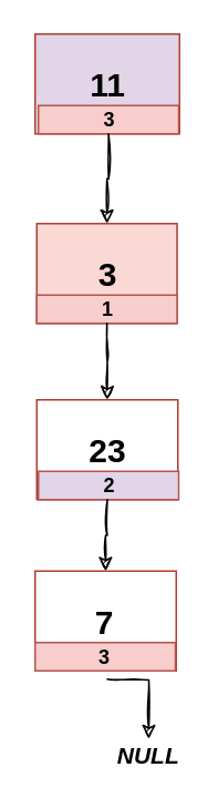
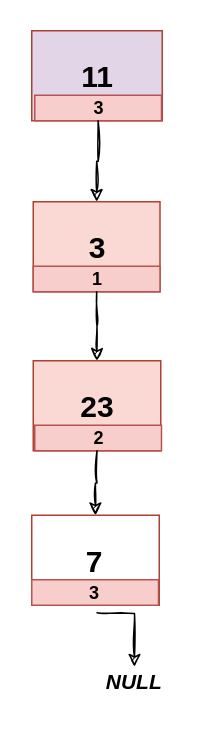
  <mxCell id="0" />
  <mxCell id="1" parent="0" />
  <mxCell id="2" value="" style="group;direction=east;rotation=0;" vertex="1" connectable="0" parent="1"><mxGeometry x="20.5" y="20" width="87.0" height="60" as="geometry" /></mxCell>
  <mxCell id="3" value="11" style="rounded=0;whiteSpace=wrap;html=1;sketch=0;fillColor=#e1d5e7;strokeColor=#ae4132;fontColor=#000000;fontSize=20;fontStyle=1;direction=east;rotation=0;" vertex="1" parent="2"><mxGeometry width="87" height="60" as="geometry" /></mxCell>
  <mxCell id="4" value="&lt;font color=&quot;#000000&quot;&gt;&lt;b&gt;3&lt;/b&gt;&lt;/font&gt;" style="rounded=0;whiteSpace=wrap;html=1;fillColor=#f8cecc;strokeColor=#b85450;direction=east;rotation=0;" vertex="1" parent="2"><mxGeometry x="2" y="43" width="84.5" height="17" as="geometry" /></mxCell>
  <mxCell id="5" value="1" style="group;direction=east;rotation=0;" vertex="1" connectable="0" parent="1"><mxGeometry x="21.5" y="134" width="84.5" height="60" as="geometry" /></mxCell>
  <mxCell id="6" value="3" style="rounded=0;whiteSpace=wrap;html=1;sketch=0;fillColor=#fad9d5;strokeColor=#ae4132;fontColor=#000000;fontSize=20;fontStyle=1;direction=east;rotation=0;" vertex="1" parent="5"><mxGeometry width="84.5" height="60" as="geometry" /></mxCell>
  <mxCell id="7" value="&lt;font color=&quot;#000000&quot;&gt;&lt;b&gt;1&lt;/b&gt;&lt;/font&gt;" style="rounded=0;whiteSpace=wrap;html=1;fillColor=#f8cecc;strokeColor=#b85450;direction=east;rotation=0;" vertex="1" parent="5"><mxGeometry y="43" width="84.5" height="17" as="geometry" /></mxCell>
  <mxCell id="8" value="" style="group;direction=east;rotation=0;" vertex="1" connectable="0" parent="1"><mxGeometry x="20.5" y="240" width="86.0" height="60" as="geometry" /></mxCell>
- <mxCell id="9" value="23" style="rounded=0;whiteSpace=wrap;html=1;sketch=0;fillColor=#ffffff;strokeColor=#ae4132;fontColor=#000000;fontSize=20;fontStyle=1;direction=east;rotation=0;" vertex="1" parent="8"><mxGeometry x="1" width="85" height="60" as="geometry" /></mxCell>
- <mxCell id="10" value="&lt;font color=&quot;#000000&quot;&gt;&lt;b&gt;2&lt;/b&gt;&lt;/font&gt;" style="rounded=0;whiteSpace=wrap;html=1;fillColor=#e1d5e7;strokeColor=#b85450;direction=east;rotation=0;" vertex="1" parent="8"><mxGeometry x="2" y="43" width="84.5" height="17" as="geometry" /></mxCell>
+ <mxCell id="9" value="23" style="rounded=0;whiteSpace=wrap;html=1;sketch=0;fillColor=#fad9d5;strokeColor=#ae4132;fontColor=#000000;fontSize=20;fontStyle=1;direction=east;rotation=0;" vertex="1" parent="8"><mxGeometry x="1" width="85" height="60" as="geometry" /></mxCell>
+ <mxCell id="10" value="&lt;font color=&quot;#000000&quot;&gt;&lt;b&gt;2&lt;/b&gt;&lt;/font&gt;" style="rounded=0;whiteSpace=wrap;html=1;fillColor=#f8cecc;strokeColor=#b85450;direction=east;rotation=0;" vertex="1" parent="8"><mxGeometry x="2" y="43" width="84.5" height="17" as="geometry" /></mxCell>
  <mxCell id="11" value="" style="group;direction=east;rotation=-180;" vertex="1" connectable="0" parent="1"><mxGeometry x="20.5" y="343" width="86.0" height="60" as="geometry" /></mxCell>
  <mxCell id="12" value="" style="group;rotation=-180;" vertex="1" connectable="0" parent="11"><mxGeometry x="-7.105e-15" y="-5.329e-15" width="85" height="60.0" as="geometry" /></mxCell>
  <mxCell id="13" value="7" style="rounded=0;whiteSpace=wrap;html=1;sketch=0;fillColor=#ffffff;strokeColor=#ae4132;fontColor=#000000;fontSize=20;fontStyle=1;direction=west;rotation=-360;" vertex="1" parent="12"><mxGeometry width="85" height="60" as="geometry" /></mxCell>
  <mxCell id="14" value="&lt;font color=&quot;#000000&quot;&gt;&lt;b&gt;3&lt;/b&gt;&lt;/font&gt;" style="rounded=0;whiteSpace=wrap;html=1;fillColor=#f8cecc;strokeColor=#b85450;direction=east;rotation=-360;" vertex="1" parent="12"><mxGeometry y="43" width="84.5" height="17" as="geometry" /></mxCell>
  <mxCell id="15" style="edgeStyle=orthogonalEdgeStyle;rounded=0;orthogonalLoop=1;jettySize=auto;html=1;strokeColor=#000000;sketch=1;startArrow=classic;startFill=1;endArrow=none;endFill=0;" edge="1" parent="1" source="13" target="9"><mxGeometry x="101.5" y="16588" as="geometry" /></mxCell>
  <mxCell id="16" style="edgeStyle=orthogonalEdgeStyle;rounded=0;sketch=1;orthogonalLoop=1;jettySize=auto;html=1;strokeColor=#000000;entryX=0.5;entryY=1;entryDx=0;entryDy=0;startArrow=classic;startFill=1;endArrow=none;endFill=0;" edge="1" parent="1" source="9" target="7"><mxGeometry x="101.5" y="16588" as="geometry" /></mxCell>
  <mxCell id="17" style="edgeStyle=orthogonalEdgeStyle;rounded=0;sketch=1;orthogonalLoop=1;jettySize=auto;html=1;strokeColor=#000000;entryX=0.5;entryY=1;entryDx=0;entryDy=0;startArrow=classic;startFill=1;endArrow=none;endFill=0;" edge="1" parent="1" source="6" target="4"><mxGeometry x="101.5" y="16588" as="geometry" /></mxCell>
  <mxCell id="18" value="&lt;span style=&quot;font-size: 14px;&quot;&gt;&lt;font color=&quot;#000000&quot; style=&quot;font-size: 14px;&quot;&gt;NULL&lt;/font&gt;&lt;/span&gt;" style="text;html=1;strokeColor=none;fillColor=none;align=center;verticalAlign=middle;whiteSpace=wrap;rounded=0;fontStyle=3;fontSize=14;" vertex="1" parent="1"><mxGeometry x="69" y="444" width="40" height="20" as="geometry" /></mxCell>
  <mxCell id="19" style="edgeStyle=orthogonalEdgeStyle;rounded=0;sketch=1;orthogonalLoop=1;jettySize=auto;html=1;startArrow=none;startFill=0;endArrow=classic;endFill=1;strokeColor=#000000;fontSize=14;" edge="1" parent="1" target="18"><mxGeometry relative="1" as="geometry"><mxPoint x="64" y="408" as="sourcePoint" /></mxGeometry></mxCell>
